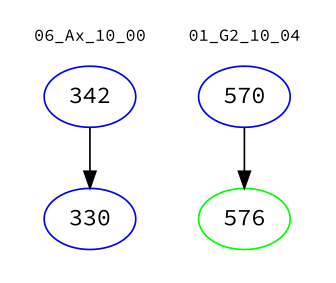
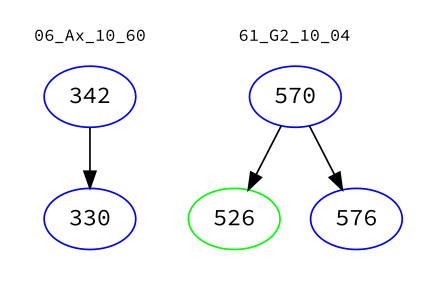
  digraph {
    fontname="Source Code Pro"
    node [color=blue fontname="Source Code Pro"]
    edge [color=black fontname="Source Code Pro"]
    n1 [label=342]
    n2 [label=330]
    n3 [label=570]
-   n5 [color=green label=576]
+   n4 [color=green label=526]
+   n5 [label=576]
    subgraph cluster_1 {
      color=white
      fontsize=10
-     label="06_Ax_10_00"
+     label="06_Ax_10_60"
      n1
      n2
    }
    subgraph cluster_2 {
      color=white
      fontsize=10
-     label="01_G2_10_04"
+     label="61_G2_10_04"
      n3
+     n4
      n5
    }
    n1 -> n2
+   n3 -> n4
    n3 -> n5
  }
